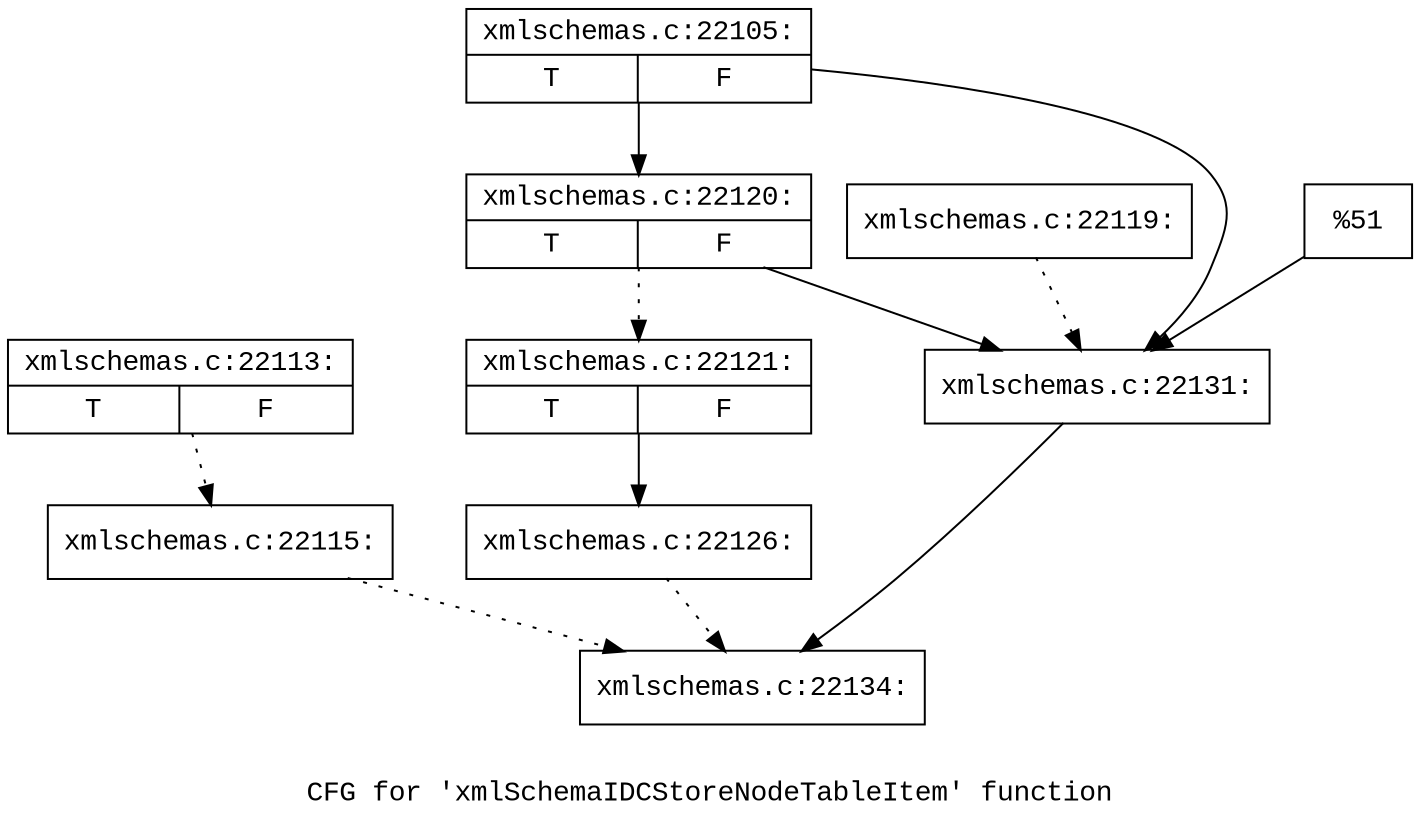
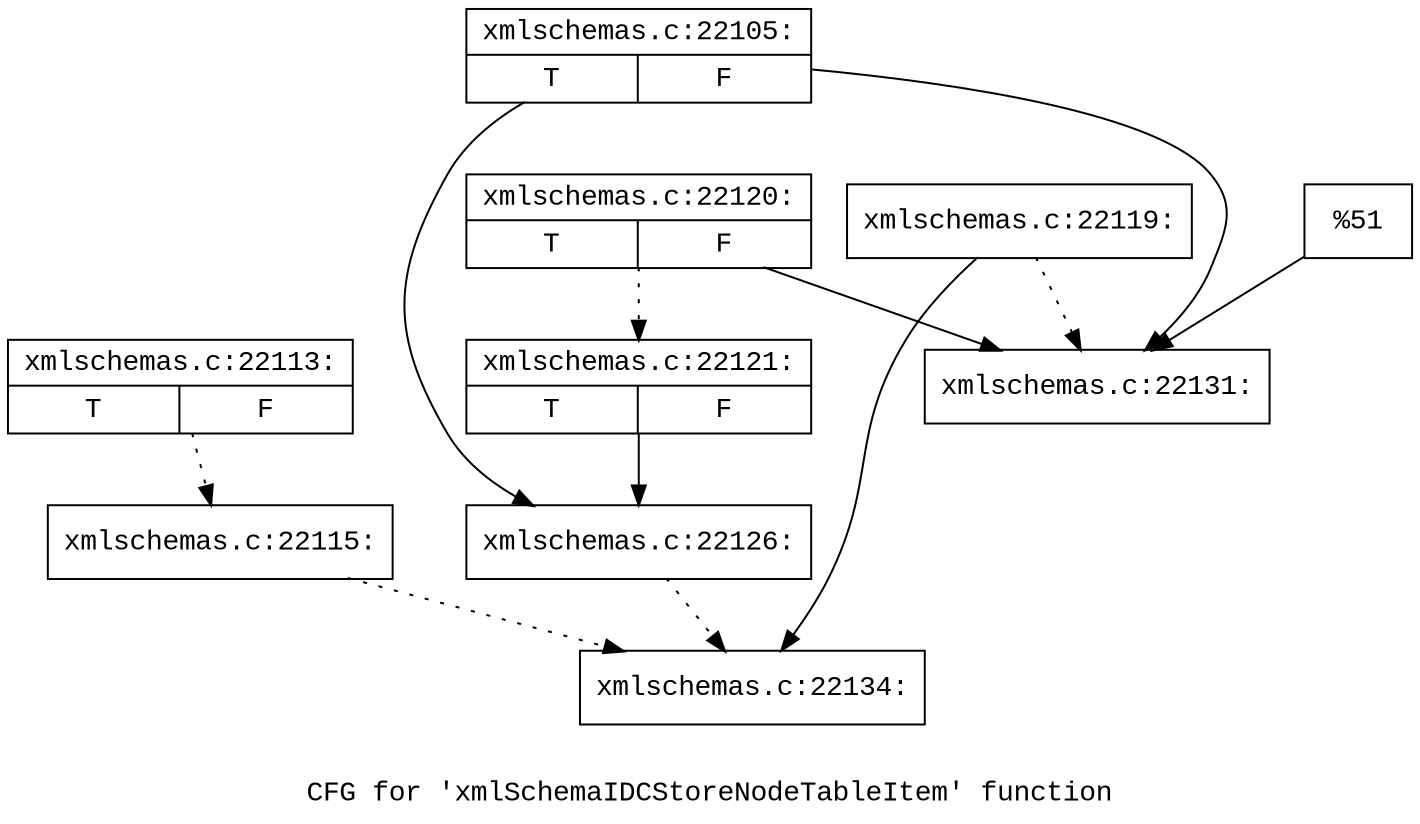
  digraph {
    fontname="Liberation Mono"
    label="CFG for 'xmlSchemaIDCStoreNodeTableItem' function"
    node [fontname="Liberation Mono" shape=record]
    edge [fontname="Liberation Mono" style=solid]
    n1 [label="{xmlschemas.c:22105:|{<s0>T|<s1>F}}"]
    n2 [label="{xmlschemas.c:22120:|{<s0>T|<s1>F}}"]
    n3 [label="{xmlschemas.c:22131:}"]
    n4 [label="{xmlschemas.c:22113:|{<s0>T|<s1>F}}"]
    n5 [label="{xmlschemas.c:22115:}"]
    n6 [label="{xmlschemas.c:22121:|{<s0>T|<s1>F}}"]
    n7 [label="{xmlschemas.c:22134:}"]
    n8 [label="{xmlschemas.c:22119:}"]
    n9 [label="{xmlschemas.c:22126:}"]
    n10 [label="{%51}"]
-   n1 -> n2
+   n1 -> n9
    n1 -> n3
    n2 -> n3
    n2 -> n6 [style=dotted]
-   n3 -> n7
+   n8 -> n7
    n4 -> n5 [style=dotted]
    n5 -> n7 [style=dotted]
    n6 -> n9
    n8 -> n3 [style=dotted]
    n9 -> n7 [style=dotted]
    n10 -> n3
  }
